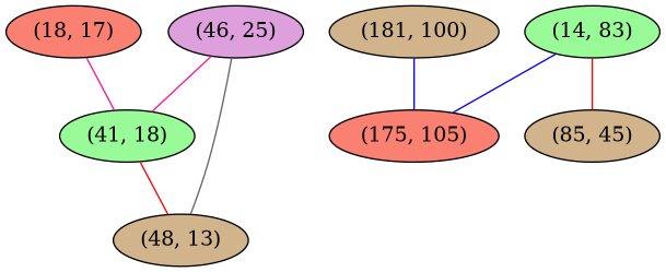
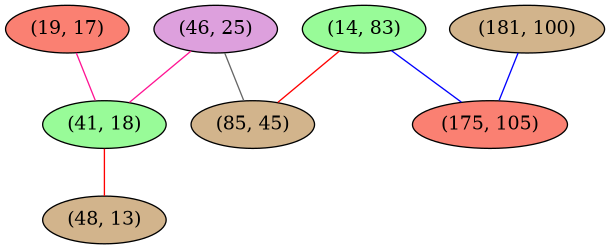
  graph {
    node [fillcolor=tan style=filled]
    edge [color=deeppink weight=1]
-   "(18, 17)" [fillcolor=salmon]
+   "(18, 17)" [fillcolor=salmon label="(19, 17)"]
    "(41, 18)" [fillcolor=palegreen]
    "(14, 83)" [fillcolor=palegreen]
    "(175, 105)" [fillcolor=salmon]
    "(85, 45)"
    "(46, 25)" [fillcolor=plum]
    "(48, 13)"
    "(181, 100)"
    "(18, 17)" -- "(41, 18)"
    "(41, 18)" -- "(48, 13)" [color=red]
    "(14, 83)" -- "(175, 105)" [color=blue]
    "(14, 83)" -- "(85, 45)" [color=red]
    "(46, 25)" -- "(41, 18)"
-   "(46, 25)" -- "(48, 13)" [color=gray40]
+   "(46, 25)" -- "(85, 45)" [color=gray40]
    "(181, 100)" -- "(175, 105)" [color=blue]
  }
